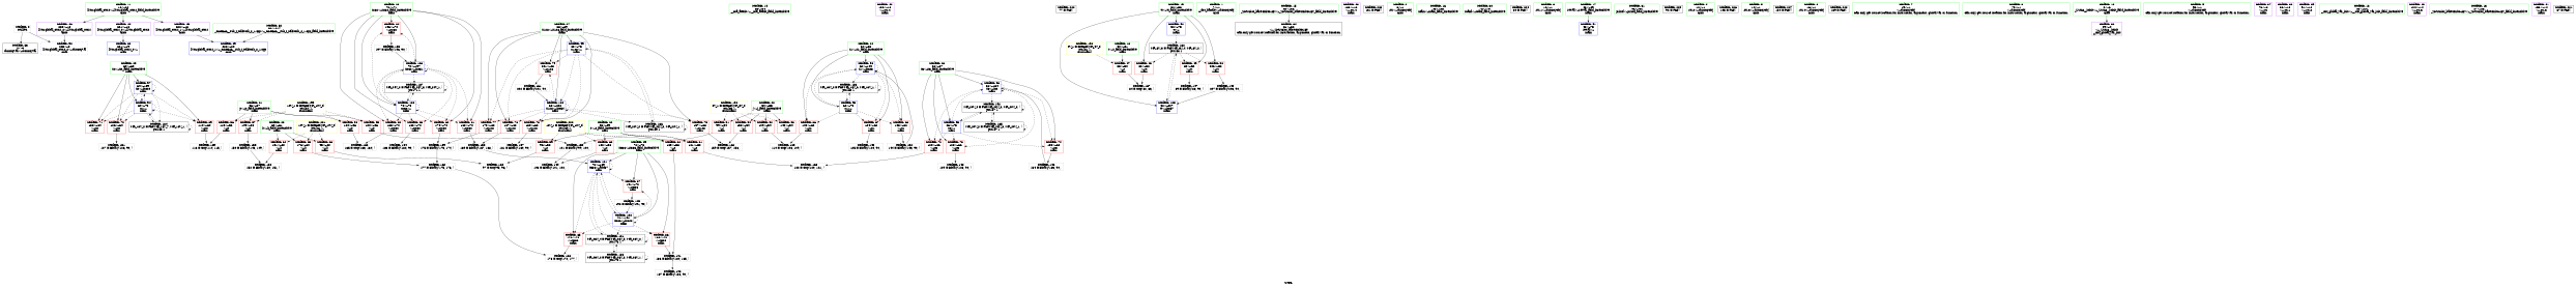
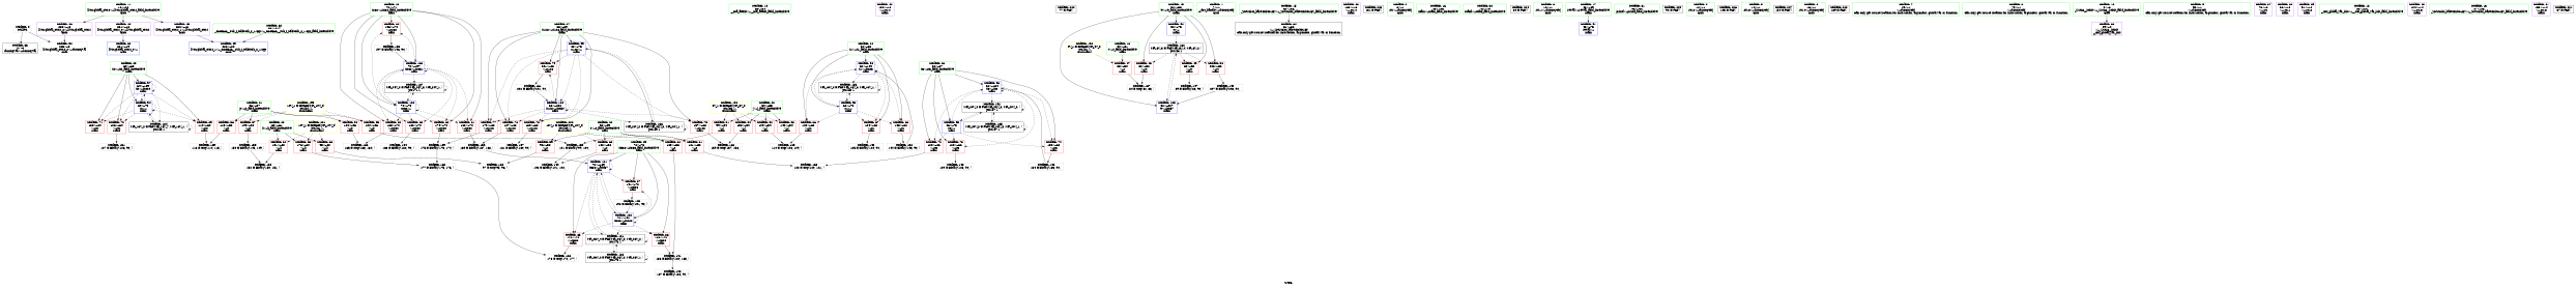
  digraph {
    label=SVFG
    node [color=red shape=record]
    edge [style=solid]
    n1 [color=grey label="{NodeID: 0\nNullPtr}"]
    n2 [color=black label="{NodeID: 33\n2\<--3\ndummyVal\<--dummyVal\n}"]
    n3 [color=blue label="{NodeID: 90\n223\<--3\nllvm.global_ctors_2\<--dummyVal\nGlob }" style=dotted]
    n4 [color=blue label="{NodeID: 97\n64\<--139\nx2\<--inc20\nmain\n}"]
    n5 [label="{NodeID: 69\n114\<--64\n\<--x2\nmain\n}"]
-   n6 [label="{NodeID: 70\n126\<--64\n\<--x2\nmain\n}"]
+   n6 [label="{NodeID: 70\n126\<--64\n\<--x2\nscanf\n}"]
    n7 [label="{NodeID: 71\n138\<--64\n\<--x2\nmain\n}"]
    n8 [color=blue label="{NodeID: 94\n64\<--75\nx2\<--\nmain\n}"]
    n9 [color=black label="{NodeID: 184\nMR_18V_2 = PHI(MR_18V_7, MR_18V_1, )\npts\{65 \}\n}"]
    n10 [color=grey label="{NodeID: 169\n116 = cmp(114, 115, )\n}"]
    n11 [color=grey label="{NodeID: 151\n127 = Binary(126, 90, )\n}"]
    n12 [color=green label="{NodeID: 14\n33\<--34\n__cxa_atexit\<--__cxa_atexit_field_insensitive\n}"]
    n13 [color=green label="{NodeID: 28\n70\<--71\nx232\<--x232_field_insensitive\nmain\n}"]
    n14 [label="{NodeID: 80\n163\<--70\n\<--x232\nmain\n}"]
    n15 [label="{NodeID: 81\n168\<--70\n\<--x232\nmain\n}"]
    n16 [label="{NodeID: 82\n174\<--70\n\<--x232\nmain\n}"]
    n17 [label="{NodeID: 83\n182\<--70\n\<--x232\nmain\n}"]
    n18 [label="{NodeID: 84\n196\<--70\n\<--x232\nmain\n}"]
    n19 [color=blue label="{NodeID: 100\n70\<--75\nx232\<--\nmain\n}"]
    n20 [color=blue label="{NodeID: 103\n70\<--197\nx232\<--inc51\nmain\n}"]
    n21 [color=grey label="{NodeID: 166\n165 = cmp(163, 164, )\n}"]
    n22 [color=grey label="{NodeID: 153\n169 = Binary(167, 168, )\n}"]
    n23 [color=grey label="{NodeID: 159\n175 = Binary(173, 174, )\n}"]
    n24 [color=grey label="{NodeID: 144\n183 = Binary(182, 90, )\n}"]
    n25 [color=grey label="{NodeID: 158\n197 = Binary(196, 90, )\n}"]
    n26 [color=black label="{NodeID: 187\nMR_24V_2 = PHI(MR_24V_3, MR_24V_1, )\npts\{71 \}\n}"]
    n27 [color=blue label="{NodeID: 101\n72\<--169\nx336\<--add37\nmain\n}"]
    n28 [color=grey label="{NodeID: 160\n177 = Binary(175, 176, )\n}"]
    n29 [color=purple label="{NodeID: 42\n130\<--16\n\<--.str.4\nmain\n}"]
    n30 [color=black label="{NodeID: 222\n77 = PHI()\n}"]
    n31 [label="{NodeID: 56\n115\<--56\n\<--p\nmain\n}"]
    n32 [color=black label="{NodeID: 181\nMR_26V_4 = PHI(MR_26V_5, MR_26V_2, )\npts\{73 \}\n}"]
    n33 [label="{NodeID: 85\n172\<--72\n\<--x336\nmain\n}"]
    n34 [label="{NodeID: 86\n184\<--72\n\<--x336\nmain\n}"]
    n35 [label="{NodeID: 87\n191\<--72\n\<--x336\nmain\n}"]
    n36 [color=blue label="{NodeID: 102\n72\<--192\nx336\<--inc48\nmain\n}"]
    n37 [color=black label="{NodeID: 188\nMR_26V_2 = PHI(MR_26V_3, MR_26V_1, )\npts\{73 \}\n}"]
    n38 [color=grey label="{NodeID: 168\n178 = cmp(172, 177, )\n}"]
    n39 [color=grey label="{NodeID: 141\n186 = Binary(184, 185, )\n}"]
    n40 [color=grey label="{NodeID: 145\n192 = Binary(191, 90, )\n}"]
    n41 [color=grey label="{NodeID: 167\n84 = cmp(82, 83, )\n}"]
    n42 [color=green label="{NodeID: 1\n7\<--1\n__dso_handle\<--dummyObj\nGlob }"]
    n43 [color=blue label="{NodeID: 98\n62\<--144\nx1\<--inc23\nmain\n}"]
    n44 [label="{NodeID: 66\n108\<--62\n\<--x1\nmain\n}"]
    n45 [label="{NodeID: 67\n124\<--62\n\<--x1\nmain\n}"]
    n46 [label="{NodeID: 68\n143\<--62\n\<--x1\nmain\n}"]
    n47 [color=black label="{NodeID: 183\nMR_16V_2 = PHI(MR_16V_6, MR_16V_1, )\npts\{63 \}\n}"]
    n48 [color=grey label="{NodeID: 165\n110 = cmp(108, 109, )\n}"]
    n49 [color=grey label="{NodeID: 143\n125 = Binary(124, 90, )\n}"]
    n50 [color=grey label="{NodeID: 152\n144 = Binary(143, 90, )\n}"]
    n51 [color=blue label="{NodeID: 93\n62\<--75\nx1\<--\nmain\n}"]
    n52 [color=green label="{NodeID: 15\n32\<--38\n_ZNSt8ios_base4InitD1Ev\<--_ZNSt8ios_base4InitD1Ev_field_insensitive\n}"]
    n53 [color=black label="{NodeID: 34\n31\<--32\n\<--_ZNSt8ios_base4InitD1Ev\nCan only get source location for instruction, argument, global var or function.}"]
    n54 [color=green label="{NodeID: 29\n72\<--73\nx336\<--x336_field_insensitive\nmain\n}"]
    n55 [color=grey label="{NodeID: 142\n187 = Binary(186, 90, )\n}"]
    n56 [color=purple label="{NodeID: 43\n188\<--16\n\<--.str.4\nmain\n}"]
    n57 [color=black label="{NodeID: 223\n131 = PHI()\n}"]
    n58 [color=grey label="{NodeID: 140\n207 = Binary(206, 90, )\n}"]
    n59 [color=blue label="{NodeID: 105\n52\<--207\ntt\<--inc57\nmain\n}"]
    n60 [color=black label="{NodeID: 182\nMR_6V_3 = PHI(MR_6V_4, MR_6V_2, )\npts\{53 \}\n}"]
    n61 [label="{NodeID: 48\n82\<--52\n\<--tt\nmain\n}"]
    n62 [label="{NodeID: 49\n88\<--52\n\<--tt\nmain\n}"]
    n63 [label="{NodeID: 50\n206\<--52\n\<--tt\nmain\n}"]
    n64 [label="{NodeID: 57\n149\<--56\n\<--p\nmain\n}"]
    n65 [color=grey label="{NodeID: 155\n150 = Binary(148, 149, )\n}"]
    n66 [color=grey label="{NodeID: 156\n152 = Binary(150, 151, )\n}"]
    n67 [color=green label="{NodeID: 2\n8\<--1\n.str\<--dummyObj\nGlob }"]
    n68 [color=grey label="{NodeID: 147\n89 = Binary(88, 90, )\n}"]
    n69 [color=blue label="{NodeID: 99\n68\<--75\nx128\<--\nmain\n}"]
    n70 [label="{NodeID: 75\n157\<--68\n\<--x128\nmain\n}"]
    n71 [label="{NodeID: 76\n167\<--68\n\<--x128\nmain\n}"]
    n72 [label="{NodeID: 77\n173\<--68\n\<--x128\nmain\n}"]
    n73 [label="{NodeID: 78\n180\<--68\n\<--x128\nmain\n}"]
    n74 [label="{NodeID: 79\n201\<--68\n\<--x128\nmain\n}"]
    n75 [color=blue label="{NodeID: 104\n68\<--202\nx128\<--inc54\nmain\n}"]
    n76 [color=black label="{NodeID: 186\nMR_22V_2 = PHI(MR_22V_3, MR_22V_1, )\npts\{69 \}\n}"]
    n77 [color=grey label="{NodeID: 162\n159 = cmp(157, 158, )\n}"]
    n78 [color=grey label="{NodeID: 157\n181 = Binary(180, 90, )\n}"]
    n79 [color=grey label="{NodeID: 161\n202 = Binary(201, 90, )\n}"]
    n80 [color=green label="{NodeID: 16\n45\<--46\nmain\<--main_field_insensitive\n}"]
    n81 [color=yellow label="{NodeID: 196\n4V_1 = ENCHI(MR_4V_0)\npts\{51 \}\nFun[main]}" style=double]
    n82 [label="{NodeID: 47\n83\<--50\n\<--t\nmain\n}"]
    n83 [color=green label="{NodeID: 30\n78\<--79\nscanf\<--scanf_field_insensitive\n}"]
    n84 [color=purple label="{NodeID: 44\n221\<--18\nllvm.global_ctors_0\<--llvm.global_ctors\nGlob }"]
    n85 [color=blue label="{NodeID: 88\n221\<--19\nllvm.global_ctors_0\<--\nGlob }"]
    n86 [color=black label="{NodeID: 224\n30 = PHI()\n}"]
    n87 [label="{NodeID: 58\n164\<--56\n\<--p\nmain\n}"]
    n88 [label="{NodeID: 72\n120\<--66\n\<--x3\nmain\n}"]
    n89 [color=grey label="{NodeID: 163\n122 = cmp(120, 121, )\n}"]
    n90 [color=green label="{NodeID: 3\n10\<--1\n.str.1\<--dummyObj\nGlob }"]
    n91 [color=green label="{NodeID: 17\n48\<--49\nretval\<--retval_field_insensitive\nmain\n}"]
    n92 [color=blue label="{NodeID: 91\n48\<--75\nretval\<--\nmain\n}"]
    n93 [color=green label="{NodeID: 31\n93\<--94\nprintf\<--printf_field_insensitive\n}"]
    n94 [color=purple label="{NodeID: 45\n222\<--18\nllvm.global_ctors_1\<--llvm.global_ctors\nGlob }"]
    n95 [color=blue label="{NodeID: 89\n222\<--20\nllvm.global_ctors_1\<--_GLOBAL__sub_I_Nikitosh_2_1.cpp\nGlob }"]
    n96 [color=black label="{NodeID: 225\n92 = PHI()\n}"]
    n97 [label="{NodeID: 59\n96\<--58\n\<--s\nmain\n}"]
    n98 [color=grey label="{NodeID: 164\n97 = cmp(95, 96, )\n}"]
    n99 [label="{NodeID: 73\n128\<--66\n\<--x3\nmain\n}"]
    n100 [color=grey label="{NodeID: 148\n129 = Binary(128, 90, )\n}"]
    n101 [color=green label="{NodeID: 4\n12\<--1\n.str.2\<--dummyObj\nGlob }"]
    n102 [color=green label="{NodeID: 18\n50\<--51\nt\<--t_field_insensitive\nmain\n}"]
    n103 [color=yellow label="{NodeID: 198\n8V_1 = ENCHI(MR_8V_0)\npts\{55 \}\nFun[main]}" style=double]
    n104 [label="{NodeID: 51\n99\<--54\n\<--j\nmain\n}"]
    n105 [label="{NodeID: 52\n109\<--54\n\<--j\nmain\n}"]
    n106 [label="{NodeID: 53\n148\<--54\n\<--j\nmain\n}"]
    n107 [label="{NodeID: 54\n158\<--54\n\<--j\nmain\n}"]
    n108 [color=grey label="{NodeID: 150\n101 = Binary(99, 100, )\n}"]
    n109 [color=grey label="{NodeID: 149\n103 = Binary(101, 102, )\n}"]
    n110 [color=green label="{NodeID: 32\n20\<--217\n_GLOBAL__sub_I_Nikitosh_2_1.cpp\<--_GLOBAL__sub_I_Nikitosh_2_1.cpp_field_insensitive\n}"]
    n111 [color=purple label="{NodeID: 46\n223\<--18\nllvm.global_ctors_2\<--llvm.global_ctors\nGlob }"]
    n112 [color=black label="{NodeID: 226\n105 = PHI()\n}"]
    n113 [label="{NodeID: 60\n102\<--58\n\<--s\nmain\n}"]
    n114 [label="{NodeID: 74\n133\<--66\n\<--x3\nmain\n}"]
    n115 [color=grey label="{NodeID: 146\n134 = Binary(133, 90, )\n}"]
    n116 [color=blue label="{NodeID: 96\n66\<--134\nx3\<--inc\nmain\n}"]
    n117 [color=black label="{NodeID: 192\nMR_20V_4 = PHI(MR_20V_6, MR_20V_3, )\npts\{67 \}\n}"]
    n118 [color=green label="{NodeID: 5\n14\<--1\n.str.3\<--dummyObj\nGlob }"]
    n119 [color=black label="{NodeID: 185\nMR_20V_2 = PHI(MR_20V_8, MR_20V_1, )\npts\{67 \}\n}"]
    n120 [color=blue label="{NodeID: 95\n66\<--75\nx3\<--\nmain\n}"]
    n121 [color=green label="{NodeID: 19\n52\<--53\ntt\<--tt_field_insensitive\nmain\n}"]
    n122 [color=blue label="{NodeID: 92\n52\<--75\ntt\<--\nmain\n}"]
    n123 [color=yellow label="{NodeID: 199\n10V_1 = ENCHI(MR_10V_0)\npts\{57 \}\nFun[main]}" style=double]
    n124 [label="{NodeID: 55\n100\<--56\n\<--p\nmain\n}"]
    n125 [color=black label="{NodeID: 227\n154 = PHI()\n}"]
    n126 [label="{NodeID: 61\n121\<--58\n\<--s\nmain\n}"]
    n127 [color=green label="{NodeID: 6\n16\<--1\n.str.4\<--dummyObj\nGlob }"]
    n128 [color=green label="{NodeID: 20\n54\<--55\nj\<--j_field_insensitive\nmain\n}"]
    n129 [color=yellow label="{NodeID: 200\n12V_1 = ENCHI(MR_12V_0)\npts\{59 \}\nFun[main]}" style=double]
    n130 [label="{NodeID: 62\n185\<--58\n\<--s\nmain\n}"]
    n131 [color=black label="{NodeID: 228\n189 = PHI()\n}"]
    n132 [color=green label="{NodeID: 7\n19\<--1\n\<--dummyObj\nCan only get source location for instruction, argument, global var or function.}"]
    n133 [color=green label="{NodeID: 21\n56\<--57\np\<--p_field_insensitive\nmain\n}"]
    n134 [color=yellow label="{NodeID: 201\n14V_1 = ENCHI(MR_14V_0)\npts\{61 \}\nFun[main]}" style=double]
    n135 [label="{NodeID: 63\n95\<--60\n\<--k\nmain\n}"]
    n136 [label="{NodeID: 64\n151\<--60\n\<--k\nmain\n}"]
    n137 [label="{NodeID: 65\n176\<--60\n\<--k\nmain\n}"]
    n138 [color=green label="{NodeID: 8\n75\<--1\n\<--dummyObj\nCan only get source location for instruction, argument, global var or function.}"]
    n139 [color=green label="{NodeID: 22\n58\<--59\ns\<--s_field_insensitive\nmain\n}"]
    n140 [color=purple label="{NodeID: 36\n29\<--4\n\<--_ZStL8__ioinit\n__cxx_global_var_init\n}"]
    n141 [color=green label="{NodeID: 9\n90\<--1\n\<--dummyObj\nCan only get source location for instruction, argument, global var or function.}"]
    n142 [color=green label="{NodeID: 23\n60\<--61\nk\<--k_field_insensitive\nmain\n}"]
    n143 [color=purple label="{NodeID: 37\n76\<--8\n\<--.str\nmain\n}"]
    n144 [color=green label="{NodeID: 10\n4\<--6\n_ZStL8__ioinit\<--_ZStL8__ioinit_field_insensitive\nGlob }"]
    n145 [color=green label="{NodeID: 24\n62\<--63\nx1\<--x1_field_insensitive\nmain\n}"]
    n146 [color=purple label="{NodeID: 38\n86\<--10\n\<--.str.1\nmain\n}"]
    n147 [color=green label="{NodeID: 11\n18\<--22\nllvm.global_ctors\<--llvm.global_ctors_field_insensitive\nGlob }"]
    n148 [color=green label="{NodeID: 25\n64\<--65\nx2\<--x2_field_insensitive\nmain\n}"]
    n149 [color=purple label="{NodeID: 39\n91\<--12\n\<--.str.2\nmain\n}"]
    n150 [color=green label="{NodeID: 12\n23\<--24\n__cxx_global_var_init\<--__cxx_global_var_init_field_insensitive\n}"]
    n151 [color=green label="{NodeID: 26\n66\<--67\nx3\<--x3_field_insensitive\nmain\n}"]
    n152 [color=purple label="{NodeID: 40\n104\<--14\n\<--.str.3\nmain\n}"]
    n153 [color=green label="{NodeID: 13\n27\<--28\n_ZNSt8ios_base4InitC1Ev\<--_ZNSt8ios_base4InitC1Ev_field_insensitive\n}"]
    n154 [color=green label="{NodeID: 27\n68\<--69\nx128\<--x128_field_insensitive\nmain\n}"]
    n155 [color=purple label="{NodeID: 41\n153\<--14\n\<--.str.3\nmain\n}"]
    n156 [color=black label="{NodeID: 221\n87 = PHI()\n}"]
    n1 -> n2
    n1 -> n3
    n4 -> n4 [style=dashed]
    n4 -> n5 [style=dashed]
    n4 -> n6 [style=dashed]
    n4 -> n7 [style=dashed]
    n4 -> n8 [style=dashed]
    n4 -> n9 [style=dashed]
    n5 -> n10
    n6 -> n11
    n8 -> n4 [style=dashed]
    n8 -> n5 [style=dashed]
    n8 -> n6 [style=dashed]
    n8 -> n7 [style=dashed]
    n8 -> n8 [style=dashed]
    n8 -> n9 [style=dashed]
    n9 -> n8 [style=dashed]
    n9 -> n9 [style=dashed]
    n13 -> n14
    n13 -> n15
    n13 -> n16
    n13 -> n17
    n13 -> n18
    n13 -> n19
    n13 -> n20
    n14 -> n21
    n15 -> n22
    n16 -> n23
    n17 -> n24
    n18 -> n25
    n19 -> n14 [style=dashed]
    n19 -> n15 [style=dashed]
    n19 -> n16 [style=dashed]
    n19 -> n17 [style=dashed]
    n19 -> n18 [style=dashed]
    n19 -> n19 [style=dashed]
    n19 -> n20 [style=dashed]
    n19 -> n26 [style=dashed]
    n20 -> n14 [style=dashed]
    n20 -> n15 [style=dashed]
    n20 -> n16 [style=dashed]
    n20 -> n17 [style=dashed]
    n20 -> n18 [style=dashed]
    n20 -> n19 [style=dashed]
    n20 -> n20 [style=dashed]
    n20 -> n26 [style=dashed]
    n22 -> n27
    n23 -> n28
    n25 -> n20
    n26 -> n19 [style=dashed]
    n26 -> n26 [style=dashed]
    n27 -> n27 [style=dashed]
    n27 -> n32 [style=dashed]
    n27 -> n33 [style=dashed]
    n27 -> n34 [style=dashed]
    n27 -> n35 [style=dashed]
    n27 -> n36 [style=dashed]
    n28 -> n38
    n31 -> n10
    n32 -> n27 [style=dashed]
    n32 -> n32 [style=dashed]
    n32 -> n37 [style=dashed]
    n33 -> n38
    n34 -> n39
    n35 -> n40
    n36 -> n27 [style=dashed]
    n36 -> n32 [style=dashed]
    n36 -> n33 [style=dashed]
    n36 -> n34 [style=dashed]
    n36 -> n35 [style=dashed]
    n36 -> n36 [style=dashed]
    n37 -> n32 [style=dashed]
    n37 -> n37 [style=dashed]
    n39 -> n55
    n40 -> n36
    n43 -> n43 [style=dashed]
    n43 -> n44 [style=dashed]
    n43 -> n45 [style=dashed]
    n43 -> n46 [style=dashed]
    n43 -> n47 [style=dashed]
    n44 -> n48
    n45 -> n49
    n46 -> n50
    n47 -> n47 [style=dashed]
    n47 -> n51 [style=dashed]
    n50 -> n43
    n51 -> n43 [style=dashed]
    n51 -> n44 [style=dashed]
    n51 -> n45 [style=dashed]
    n51 -> n46 [style=dashed]
    n51 -> n47 [style=dashed]
    n52 -> n53
    n54 -> n27
    n54 -> n33
    n54 -> n34
    n54 -> n35
    n54 -> n36
    n58 -> n59
    n59 -> n60 [style=dashed]
    n60 -> n59 [style=dashed]
    n60 -> n61 [style=dashed]
    n60 -> n62 [style=dashed]
    n60 -> n63 [style=dashed]
    n61 -> n41
    n62 -> n68
    n63 -> n58
    n64 -> n65
    n65 -> n66
    n69 -> n70 [style=dashed]
    n69 -> n71 [style=dashed]
    n69 -> n72 [style=dashed]
    n69 -> n73 [style=dashed]
    n69 -> n74 [style=dashed]
    n69 -> n75 [style=dashed]
-   n69 -> n76 [style=dashed]
+   n69 -> n76
    n70 -> n77
    n71 -> n22
    n72 -> n23
    n73 -> n78
    n74 -> n79
    n75 -> n70 [style=dashed]
    n75 -> n71 [style=dashed]
    n75 -> n72 [style=dashed]
    n75 -> n73 [style=dashed]
    n75 -> n74 [style=dashed]
    n75 -> n75 [style=dashed]
    n75 -> n76 [style=dashed]
    n76 -> n69 [style=dashed]
    n76 -> n76 [style=dashed]
    n79 -> n75
    n81 -> n82 [style=dashed]
    n82 -> n41
    n84 -> n85
    n87 -> n21
    n88 -> n89
    n91 -> n92
    n94 -> n95
    n97 -> n98
    n99 -> n100
    n102 -> n82
    n103 -> n104 [style=dashed]
    n103 -> n105 [style=dashed]
    n103 -> n106 [style=dashed]
    n103 -> n107 [style=dashed]
    n104 -> n108
    n105 -> n48
    n107 -> n77
    n108 -> n109
    n110 -> n95
    n111 -> n3
    n113 -> n109
    n114 -> n115
    n115 -> n116
    n116 -> n88 [style=dashed]
    n116 -> n99 [style=dashed]
    n116 -> n114 [style=dashed]
    n116 -> n116 [style=dashed]
    n116 -> n117 [style=dashed]
    n117 -> n117 [style=dashed]
    n117 -> n119 [style=dashed]
    n117 -> n120 [style=dashed]
    n119 -> n117 [style=dashed]
    n119 -> n119 [style=dashed]
    n120 -> n88 [style=dashed]
    n120 -> n99 [style=dashed]
    n120 -> n114 [style=dashed]
    n120 -> n116 [style=dashed]
    n120 -> n117 [style=dashed]
    n121 -> n59
    n121 -> n61
    n121 -> n62
    n121 -> n63
    n121 -> n122
    n122 -> n60 [style=dashed]
    n123 -> n31 [style=dashed]
    n123 -> n64 [style=dashed]
    n123 -> n87 [style=dashed]
    n123 -> n124 [style=dashed]
    n124 -> n108
    n126 -> n89
    n128 -> n104
    n128 -> n105
    n128 -> n106
    n128 -> n107
    n129 -> n97 [style=dashed]
    n129 -> n113 [style=dashed]
    n129 -> n126 [style=dashed]
    n129 -> n130 [style=dashed]
    n130 -> n39
    n133 -> n31
    n133 -> n64
    n133 -> n87
    n133 -> n124
    n134 -> n135 [style=dashed]
    n134 -> n136 [style=dashed]
    n134 -> n137 [style=dashed]
    n135 -> n98
    n136 -> n66
    n137 -> n28
    n139 -> n97
    n139 -> n113
    n139 -> n126
    n139 -> n130
    n142 -> n135
    n142 -> n136
    n142 -> n137
    n144 -> n140
    n145 -> n43
    n145 -> n44
    n145 -> n45
    n145 -> n46
    n145 -> n51
    n147 -> n84
    n147 -> n94
    n147 -> n111
    n148 -> n4
    n148 -> n5
    n148 -> n6
    n148 -> n7
    n148 -> n8
    n151 -> n88
    n151 -> n99
    n151 -> n114
    n151 -> n116
    n151 -> n120
    n154 -> n69
    n154 -> n70
    n154 -> n71
    n154 -> n72
    n154 -> n73
    n154 -> n74
    n154 -> n75
  }
